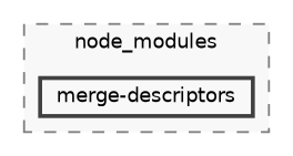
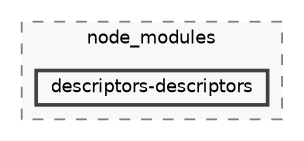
  digraph {
    compound=true
-   n1 [color=grey25 fillcolor="#f8f8f8" fontname=Helvetica fontsize=10 height=0.2 label="merge-descriptors" shape=box style="filled,bold" width=0.4]
+   n1 [color=grey25 fillcolor="#f8f8f8" fontname=Helvetica fontsize=10 height=0.2 label="descriptors-descriptors" shape=box style="filled,bold" width=0.4]
    subgraph cluster_1 {
      bgcolor="#f8f8f8"
      fontname=Helvetica
      fontsize=10
      label=node_modules
      pencolor=grey50
      style="filled,dashed"
      n1
    }
  }
